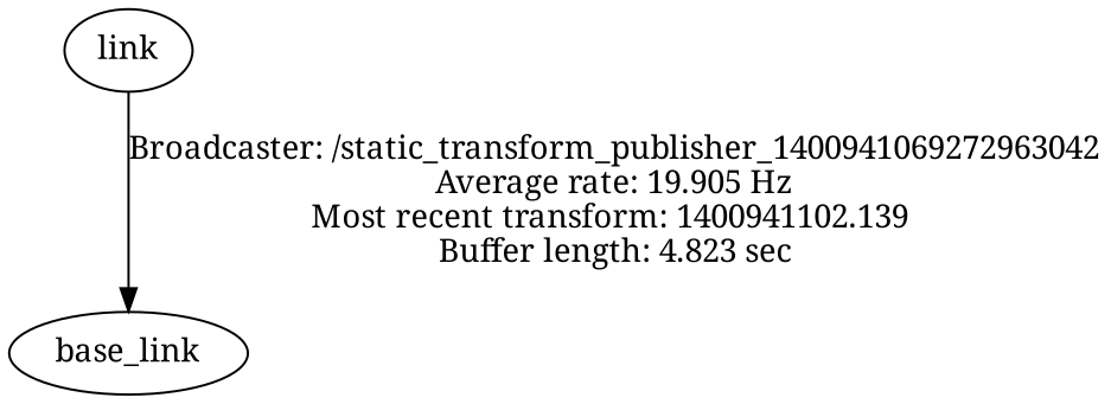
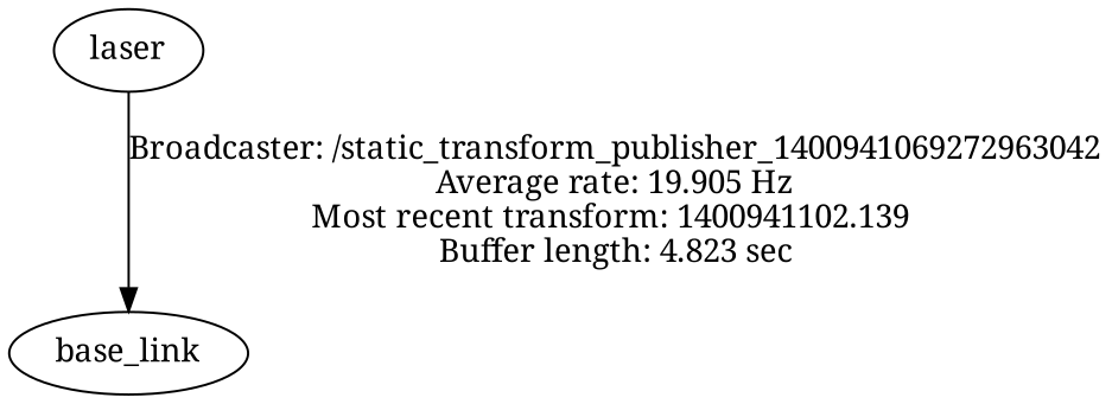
  digraph {
    fontname="Noto Serif"
    node [fontname="Noto Serif"]
-   laser [label=link]
+   laser
    base_link
    laser -> base_link [label="Broadcaster: /static_transform_publisher_1400941069272963042\nAverage rate: 19.905 Hz\nMost recent transform: 1400941102.139 \nBuffer length: 4.823 sec\n" fontname="Noto Serif"]
  }
